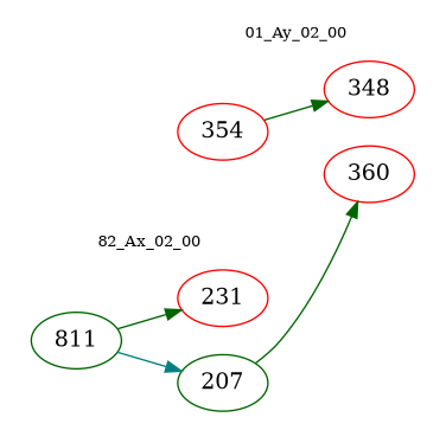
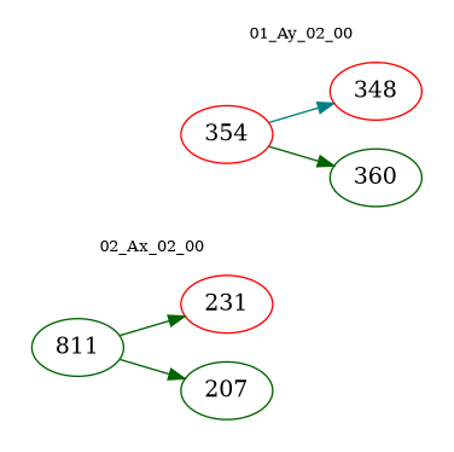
  digraph {
    rankdir=LR
    node [color=red]
    edge [color=teal]
    n1 [label=354]
    n2 [label=348]
-   n3 [label=360]
+   n3 [color=darkgreen label=360]
    n4 [color=darkgreen label=811]
    n5 [color=darkgreen label=207]
    n6 [label=231]
    subgraph cluster_1 {
      color=white
      fontsize=10
      label="01_Ay_02_00"
      n1
      n2
      n3
    }
    subgraph cluster_2 {
      color=white
      fontsize=10
-     label="82_Ax_02_00"
+     label="02_Ax_02_00"
      n4
      n5
      n6
    }
-   n1 -> n2 [color=darkgreen]
-   n5 -> n3 [color=darkgreen]
-   n4 -> n5
+   n1 -> n2
+   n1 -> n3 [color=darkgreen]
+   n4 -> n5 [color=darkgreen]
    n4 -> n6 [color=darkgreen]
  }
